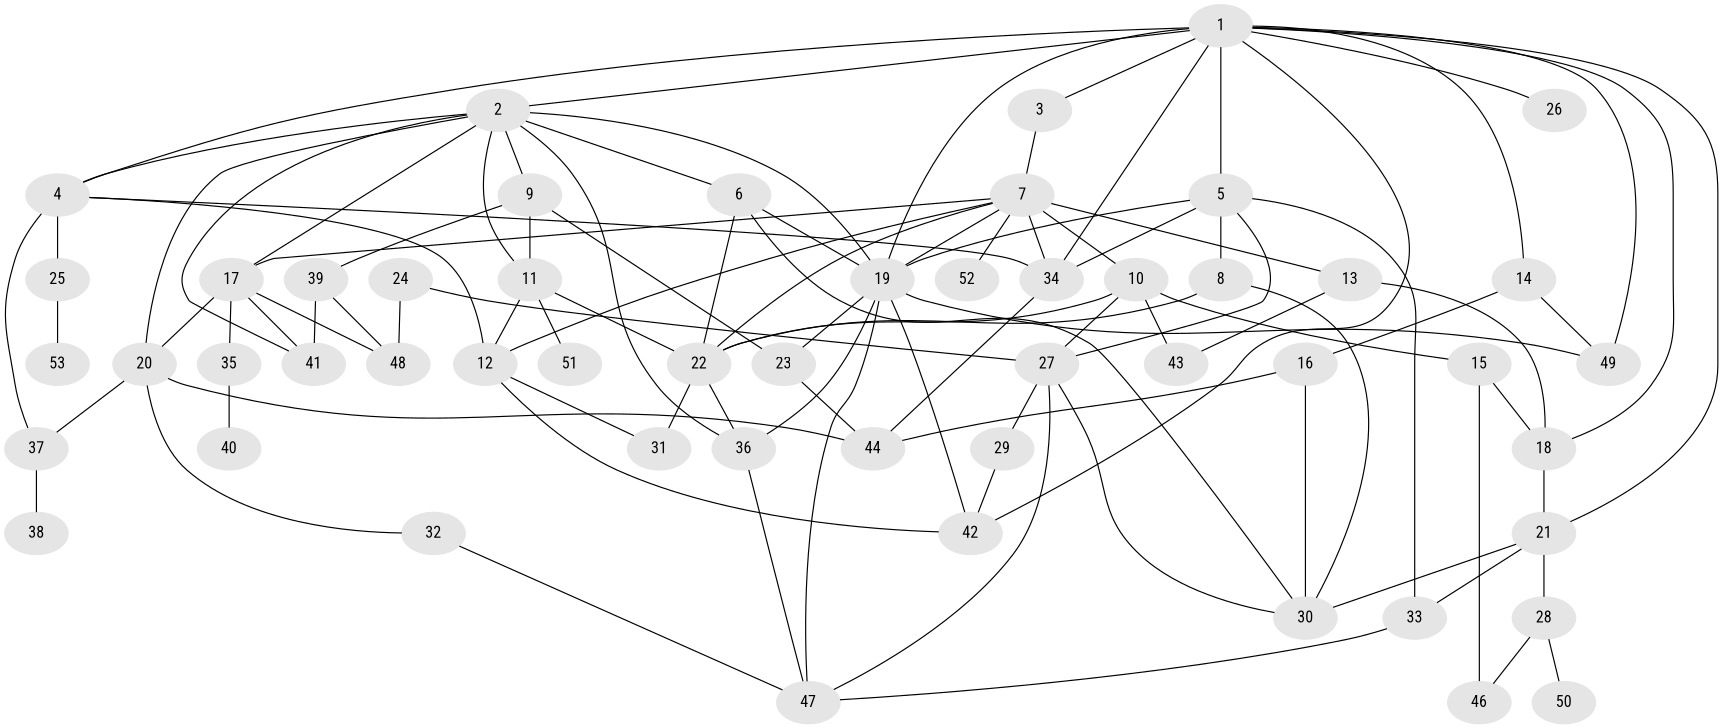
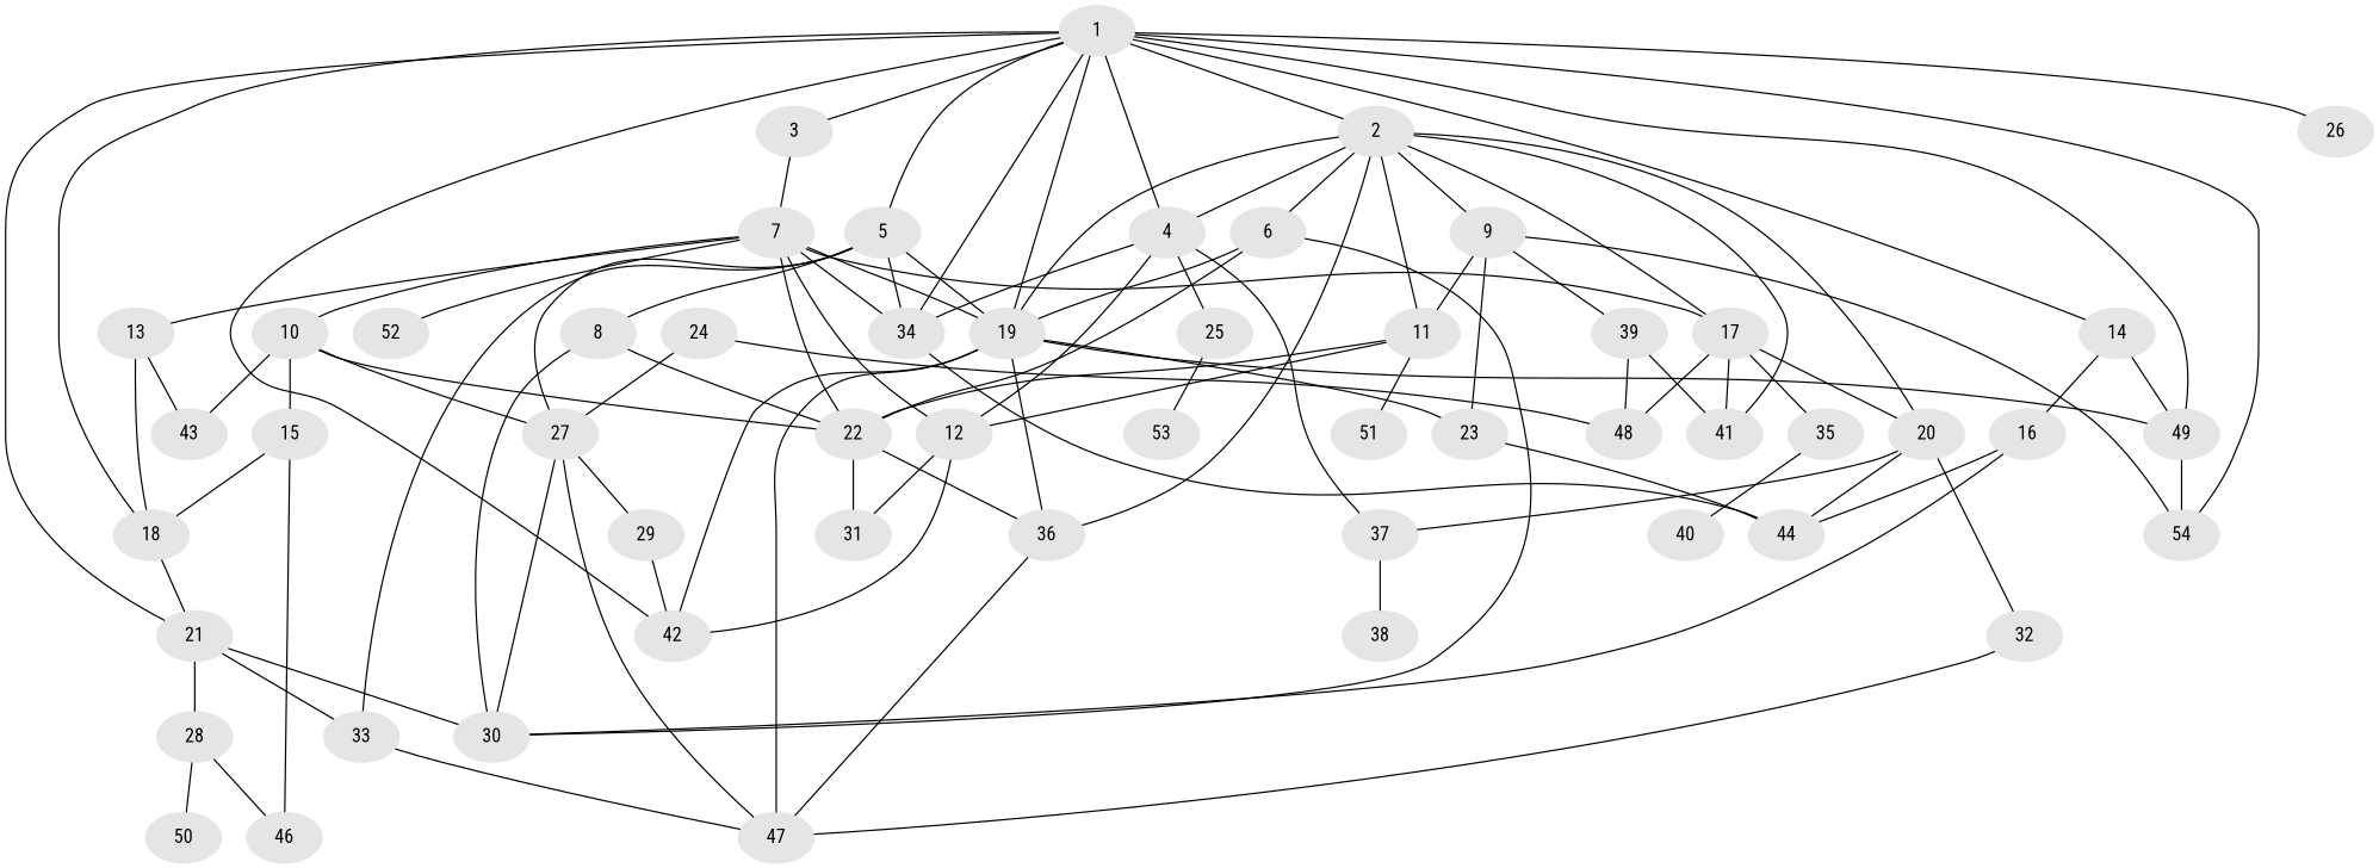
  graph {
    fontname="Roboto Condensed"
    node [color=gray90 fontname="Roboto Condensed" style=filled]
    edge [fontname="Roboto Condensed" weight=1.0]
    1
    2
    3
    4
    5
    14
    18
    19
    21
    26
    34
    42
    49
+   54
    6
    9
    11
    17
    20
    36
    41
    7
    12
    25
    37
    8
    27
    33
    16
    23
    47
    30
    28
    44
    22
    39
    51
    35
    48
    32
    10
    13
    52
    31
    53
    38
    29
    15
    43
    24
    46
    40
    50
    1 -- 2 [weight=2.0]
    1 -- 3
    1 -- 4
    1 -- 5
    1 -- 14
    1 -- 18
    1 -- 19
    1 -- 21
    1 -- 26
    1 -- 34
    1 -- 42
    1 -- 49
+   1 -- 54
    2 -- 4 [weight=2.0]
    2 -- 19
    2 -- 6
    2 -- 9 [weight=2.0]
    2 -- 11
    2 -- 17 [weight=2.0]
    2 -- 20
    2 -- 36
    2 -- 41
    3 -- 7
    4 -- 34
    4 -- 12
    4 -- 25
    4 -- 37
    5 -- 19
    5 -- 34
    5 -- 8
    5 -- 27
    5 -- 33
    14 -- 49
    14 -- 16
    18 -- 21
    19 -- 42
    19 -- 49
    19 -- 36
    19 -- 23
    19 -- 47
    21 -- 33
    21 -- 30
    21 -- 28
    34 -- 44
+   49 -- 54 [weight=2.0]
    6 -- 19
    6 -- 30
    6 -- 22
+   9 -- 54
    9 -- 11
    9 -- 23
    9 -- 39
    11 -- 12
    11 -- 22
    11 -- 51
    17 -- 20
    17 -- 41
    17 -- 35
    17 -- 48
    20 -- 37
    20 -- 44
    20 -- 32
    36 -- 47
    7 -- 19
    7 -- 34
    7 -- 17
    7 -- 12 [weight=2.0]
    7 -- 22 [weight=2.0]
    7 -- 10 [weight=4.0]
    7 -- 13
    7 -- 52
    12 -- 42
    12 -- 31
    25 -- 53
    37 -- 38
    8 -- 30
    8 -- 22
    27 -- 47
    27 -- 30
    27 -- 29
    33 -- 47
    16 -- 30
    16 -- 44
    23 -- 44 [weight=2.0]
    28 -- 46
    28 -- 50
    22 -- 36
    22 -- 31 [weight=2.0]
    39 -- 41
    39 -- 48
    35 -- 40
    32 -- 47
    10 -- 27
    10 -- 22
    10 -- 15
    10 -- 43
    13 -- 18
    13 -- 43
    29 -- 42
    15 -- 18
    15 -- 46
    24 -- 27
    24 -- 48
  }
